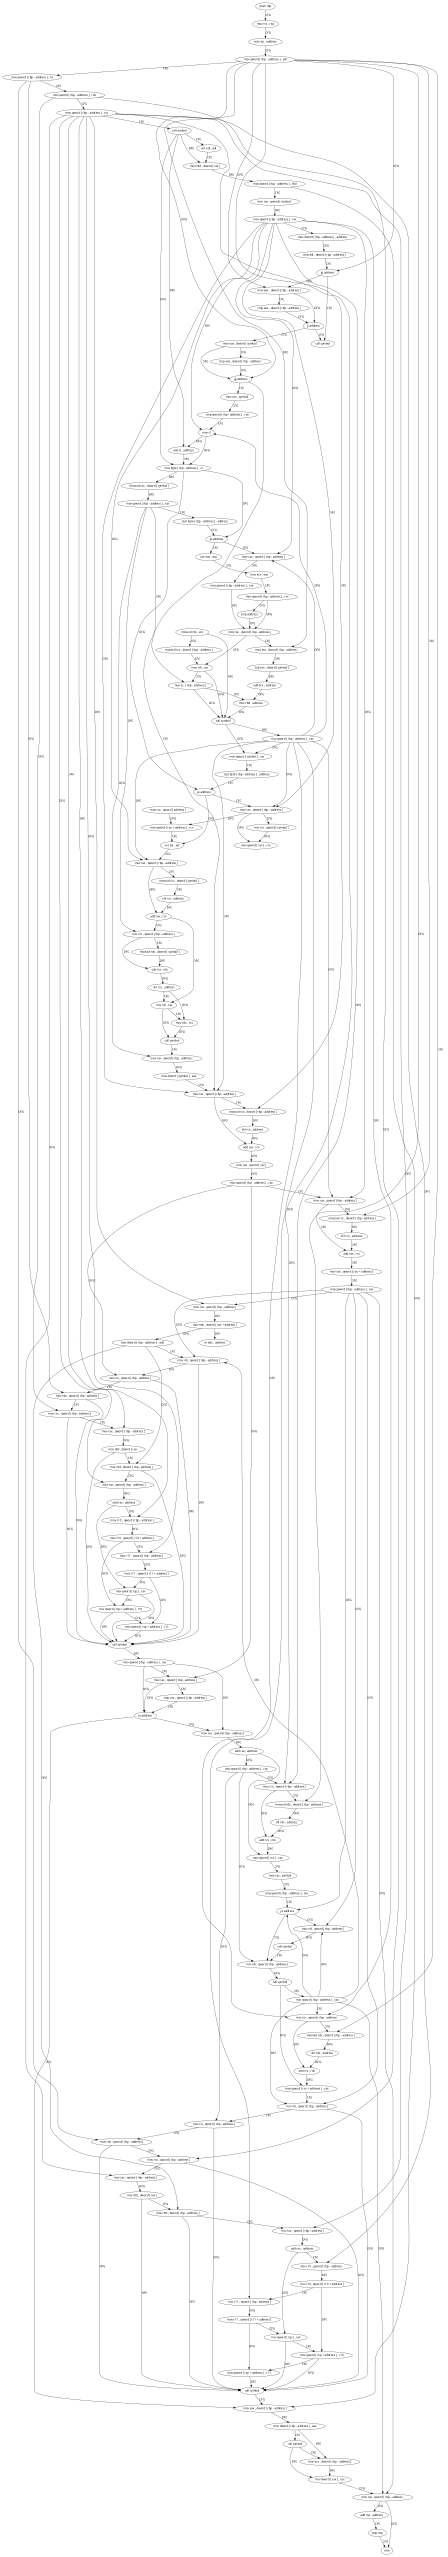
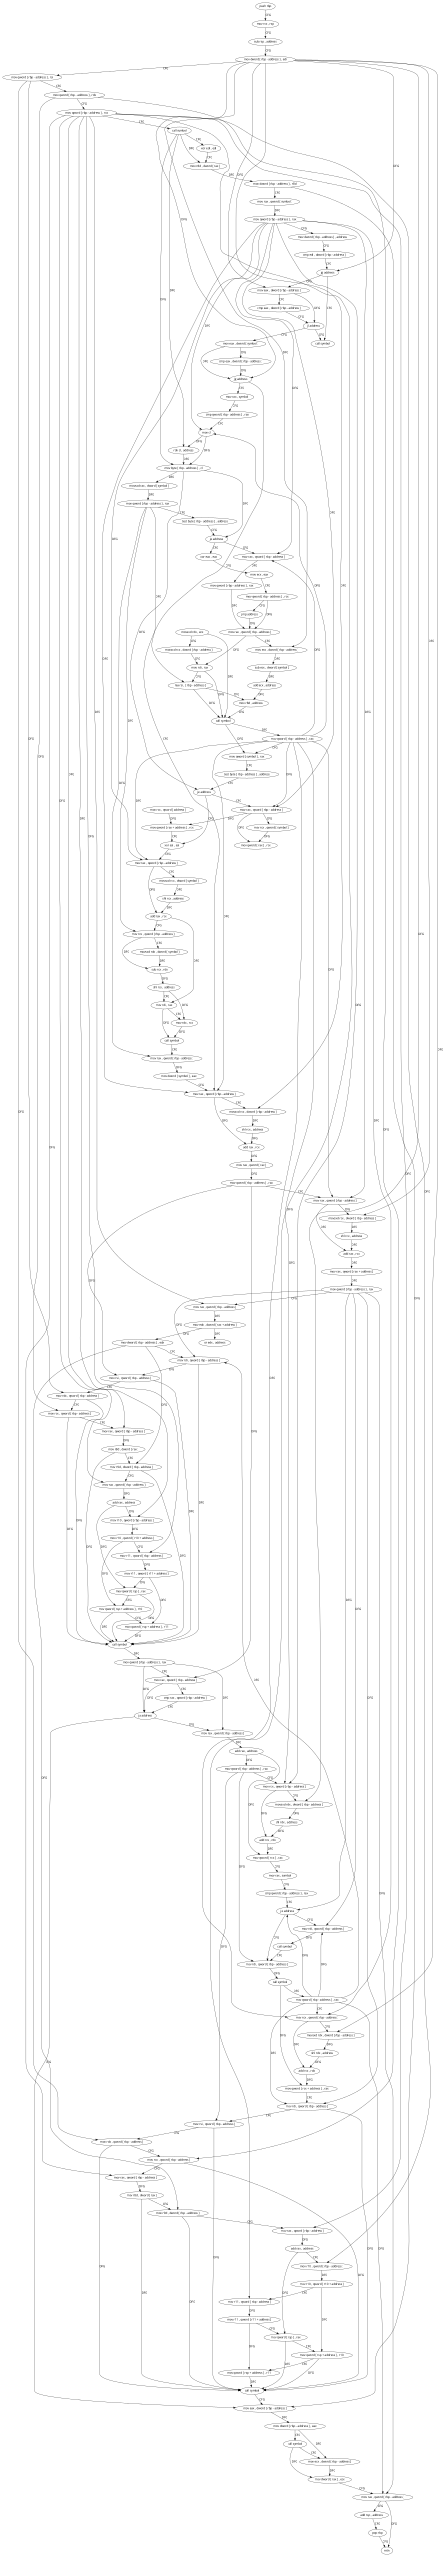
  digraph {
    fontname="Open Sans"
    node [fontname="Open Sans"]
    edge [fontname="Open Sans"]
    n1 [label="push rbp"]
    n2 [label="mov rcx , rsp"]
    n3 [label="sub rsp , address"]
    n4 [label="mov dword [ rbp - address ] , edi"]
    n5 [label="mov qword [ rbp - address ] , rsi"]
    n6 [label="jg address"]
    n7 [label="mov eax , dword [ rbp - address ]"]
    n8 [label="jg address"]
    n9 [label="movsxd rcx , dword [ rbp - address ]"]
    n10 [label="movsxd rcx , dword [ rbp - address ]"]
    n11 [label="movsxd rdx , dword [ rbp - address ]"]
    n12 [label="movsxd rdx , dword [ rbp - address ]"]
    n13 [label="mov ecx , dword [ rbp - address ]"]
    n14 [label="mov qword [ rbp - address ] , rdx"]
    n15 [label="mov rdx , qword [ rbp - address ]"]
    n16 [label="mov rdx , qword [ rbp - address ]"]
    n17 [label="call symbol"]
    n18 [label="cmp eax , dword [ rbp - address ]"]
    n19 [label="jl address"]
    n20 [label="mov rax , qword [ rbp - address ]"]
    n21 [label="mov rax , symbol"]
    n22 [label="shl rcx , address"]
    n23 [label="shl rcx , address"]
    n24 [label="shl rdx , address"]
    n25 [label="shl rdx , address"]
    n26 [label="sub ecx , dword [ symbol ]"]
    n27 [label="mov qword [ rbp - address ] , rcx"]
    n28 [label="mov rcx , qword [ rbp - address ]"]
    n29 [label="mov rcx , qword [ rbp - address ]"]
    n30 [label="call symbol"]
    n31 [label="call symbol"]
    n32 [label="call symbol"]
    n33 [label="mov rax , qword [ rbp - address ]"]
    n34 [label="mov rax , qword [ rbp - address ]"]
    n35 [label="mov rax , qword [ rbp - address ]"]
    n36 [label="mov r10 , qword [ rbp - address ]"]
    n37 [label="mov r11 , qword [ rbp - address ]"]
    n38 [label="mov rax , qword [ rbp - address ]"]
    n39 [label="mov rax , qword [ rbp - address ]"]
    n40 [label="mov r10 , qword [ rbp - address ]"]
    n41 [label="mov r11 , qword [ rbp - address ]"]
    n42 [label="xor edi , edi"]
    n43 [label="mov r8d , dword [ rax ]"]
-   n44 [label="and cl , address"]
+   n44 [label="rdx cl , address"]
    n45 [label="mov byte [ rbp - address ] , cl"]
    n46 [label="mov edx , dword [ rax + address ]"]
    n47 [label="mov r8d , dword [ rax ]"]
    n48 [label="add rax , address"]
    n49 [label="mov r10 , qword [ r10 + address ]"]
    n50 [label="mov r11 , qword [ r11 + address ]"]
    n51 [label="mov r8d , dword [ rax ]"]
    n52 [label="add rax , address"]
    n53 [label="mov r10 , qword [ r10 + address ]"]
    n54 [label="mov r11 , qword [ r11 + address ]"]
    n55 [label="mov dword [ rbp - address ] , r8d"]
    n56 [label="movsxd rax , dword [ symbol ]"]
    n57 [label="je address"]
    n58 [label="je address"]
    n59 [label="mov rax , qword [ symbol ]"]
    n60 [label="mov eax , dword [ rbp - address ]"]
    n61 [label="mov qword [ rbp - address ] , rax"]
    n62 [label="mov dword [ rbp - address ] , eax"]
    n63 [label="mov dword [ rbp - address ] , address"]
    n64 [label="mov rax , qword [ rbp - address ]"]
    n65 [label="mov cl"]
    n66 [label="mov rax , qword [ rbp - address ]"]
    n67 [label="mov rcx , qword [ rbp - address ]"]
    n68 [label="mov rcx , qword [ rbp - address ]"]
    n69 [label="mov rax , qword [ rbp - address ]"]
    n70 [label="mov rax , qword [ rbp - address ]"]
    n71 [label="cmp edi , dword [ rbp - address ]"]
    n72 [label="add rax , rcx"]
    n73 [label="add rax , rcx"]
    n74 [label="mov qword [ rbp - address ] , rax"]
    n75 [label="add rcx , rdx"]
    n76 [label="add rcx , rdx"]
    n77 [label="movsxd rcx , dword [ symbol ]"]
    n78 [label="add rax , rcx"]
    n79 [label="mov rcx , qword [ symbol ]"]
    n80 [label="mov qword [ rax ] , rcx"]
    n81 [label="mov qword [ rax + address ] , rcx"]
    n82 [label="mov eax , dword [ symbol ]"]
    n83 [label="cmp eax , dword [ rbp - address ]"]
    n84 [label="cmp qword [ rbp - address ] , rax"]
    n85 [label="mov rax , qword [ rax ]"]
    n86 [label="mov qword [ rbp - address ] , rax"]
    n87 [label="mov rsi , qword [ rbp - address ]"]
    n88 [label="mov rax , qword [ rbp - address ]"]
    n89 [label="ja address"]
    n90 [label="cmp rax , qword [ rbp - address ]"]
    n91 [label="mov rax , qword [ rax + address ]"]
    n92 [label="mov qword [ rbp - address ] , rax"]
    n93 [label="mov rdi , qword [ rbp - address ]"]
    n94 [label="mov rax , qword [ rbp - address ]"]
    n95 [label="je address"]
    n96 [label="mov rdi , qword [ rbp - address ]"]
    n97 [label="mov rdi , qword [ rbp - address ]"]
    n98 [label="add rsp , address"]
    n99 [label=retn]
    n100 [label="mov rdi , qword [ rbp - address ]"]
    n101 [label="call symbol"]
    n102 [label="mov rsi , qword [ rbp - address ]"]
    n103 [label="or edx , address"]
    n104 [label="mov dword [ rbp - address ] , edx"]
    n105 [label="mov r9d , dword [ rbp - address ]"]
    n106 [label="mov r9d , dword [ rbp - address ]"]
    n107 [label="mov qword [ rbp - address ] , rax"]
    n108 [label="mov qword [ rsp ] , rax"]
    n109 [label="mov qword [ rsp + address ] , r10"]
    n110 [label="mov qword [ rsp + address ] , r11"]
    n111 [label="mov rax , qword [ rbp - address ]"]
    n112 [label="add rax , address"]
    n113 [label="call symbol"]
    n114 [label="mov ecx , dword [ rbp - address ]"]
    n115 [label="mov qword [ rbp - address ] , rax"]
    n116 [label="mov qword [ rcx ] , rax"]
    n117 [label="mov qword [ rbp - address ] , rax"]
    n118 [label="xor eax , eax"]
    n119 [label="xor esi , esi"]
    n120 [label="test byte [ rbp - address ] , address"]
    n121 [label="mov rcx , qword [ rbp - address ]"]
    n122 [label="mov rax , qword [ rbp - address ]"]
    n123 [label="lea rsi , [ rbp - address ]"]
    n124 [label="movsxd rdx , dword [ symbol ]"]
    n125 [label="sub rcx , rdx"]
    n126 [label="mov dword [ symbol ] , eax"]
    n127 [label="call symbol"]
    n128 [label="mov r8d , address"]
    n129 [label="mov ecx , eax"]
    n130 [label="mov rax , qword [ rbp - address ]"]
    n131 [label="mov qword [ rbp - address ] , rcx"]
    n132 [label="mov dword [ rax ] , ecx"]
    n133 [label="pop rbp"]
    n134 [label="mov rax , symbol"]
    n135 [label="call symbol"]
    n136 [label="cmp qword [ rbp - address ] , rax"]
    n137 [label="mov qword [ rbp - address ] , rax"]
    n138 [label="mov qword [ rcx + address ] , rax"]
    n139 [label="mov rdi , rax"]
    n140 [label="jmp address"]
    n141 [label="mov qword [ rsp ] , rax"]
    n142 [label="mov qword [ rsp + address ] , r10"]
    n143 [label="mov qword [ rsp + address ] , r11"]
    n144 [label="shl rcx , address"]
    n145 [label="mov rdi , rax"]
    n146 [label="mov rdx , rcx"]
    n147 [label="call symbol"]
    n148 [label="shl rcx , address"]
    n149 [label="mov rcx , qword [ address ]"]
    n150 [label="add ecx , address"]
    n151 [label="movsxd rdx , ecx"]
    n152 [label="movsxd rcx , dword [ rbp - address ]"]
    n153 [label="mov qword [ rbp - address ] , rax"]
    n154 [label="mov qword [ symbol ] , rax"]
    n155 [label="test byte [ rbp - address ] , address"]
    n1 -> n2 [label=CFG]
    n2 -> n3 [label=CFG]
    n3 -> n4 [label=CFG]
    n4 -> n5 [label=CFG]
    n4 -> n6 [label=DFG]
    n4 -> n7 [label=DFG]
    n4 -> n8 [label=DFG]
    n4 -> n9 [label=DFG]
    n4 -> n10 [label=DFG]
    n4 -> n11 [label=DFG]
    n4 -> n12 [label=DFG]
    n4 -> n13 [label=DFG]
    n5 -> n14 [label=CFG]
    n5 -> n15 [label=DFG]
    n5 -> n16 [label=DFG]
    n6 -> n7 [label=CFG]
    n6 -> n17 [label=CFG]
    n7 -> n18 [label=CFG]
    n7 -> n19 [label=DFG]
    n8 -> n20 [label=CFG]
    n8 -> n21 [label=CFG]
    n9 -> n22 [label=DFG]
    n10 -> n23 [label=DFG]
    n11 -> n24 [label=DFG]
    n12 -> n25 [label=DFG]
    n13 -> n26 [label=DFG]
    n14 -> n27 [label=CFG]
    n14 -> n28 [label=DFG]
    n14 -> n29 [label=DFG]
    n15 -> n28 [label=CFG]
    n15 -> n30 [label=DFG]
    n16 -> n29 [label=CFG]
    n16 -> n31 [label=DFG]
    n18 -> n19 [label=CFG]
    n19 -> n17 [label=CFG]
    n19 -> n82 [label=CFG]
    n20 -> n9 [label=CFG]
    n20 -> n72 [label=DFG]
    n21 -> n84 [label=CFG]
    n22 -> n72 [label=DFG]
    n23 -> n73 [label=DFG]
    n24 -> n75 [label=DFG]
    n25 -> n76 [label=DFG]
    n26 -> n150 [label=DFG]
    n27 -> n32 [label=CFG]
    n27 -> n33 [label=DFG]
    n27 -> n34 [label=DFG]
    n27 -> n35 [label=DFG]
    n27 -> n36 [label=DFG]
    n27 -> n37 [label=DFG]
    n27 -> n38 [label=DFG]
    n27 -> n39 [label=DFG]
    n27 -> n40 [label=DFG]
    n27 -> n41 [label=DFG]
    n28 -> n30 [label=DFG]
    n28 -> n34 [label=CFG]
    n29 -> n31 [label=DFG]
    n29 -> n38 [label=CFG]
    n30 -> n107 [label=DFG]
    n31 -> n60 [label=CFG]
    n32 -> n42 [label=CFG]
    n32 -> n43 [label=DFG]
    n32 -> n44 [label=DFG]
    n32 -> n45 [label=DFG]
    n33 -> n46 [label=DFG]
    n34 -> n47 [label=DFG]
    n35 -> n48 [label=DFG]
    n36 -> n49 [label=DFG]
    n37 -> n50 [label=DFG]
    n38 -> n51 [label=DFG]
    n39 -> n52 [label=DFG]
    n40 -> n53 [label=DFG]
    n41 -> n54 [label=DFG]
    n42 -> n43 [label=CFG]
    n43 -> n55 [label=DFG]
    n44 -> n45 [label=DFG]
    n45 -> n56 [label=DFG]
    n45 -> n57 [label=DFG]
    n45 -> n58 [label=DFG]
    n46 -> n103 [label=DFG]
    n46 -> n104 [label=DFG]
    n47 -> n30 [label=DFG]
    n47 -> n105 [label=CFG]
    n48 -> n36 [label=CFG]
    n48 -> n108 [label=DFG]
    n49 -> n37 [label=CFG]
    n49 -> n109 [label=DFG]
    n50 -> n108 [label=CFG]
    n50 -> n110 [label=DFG]
    n51 -> n31 [label=DFG]
    n51 -> n106 [label=CFG]
    n52 -> n40 [label=CFG]
    n52 -> n141 [label=DFG]
    n53 -> n41 [label=CFG]
    n53 -> n142 [label=DFG]
    n54 -> n141 [label=CFG]
    n54 -> n143 [label=DFG]
    n55 -> n59 [label=CFG]
    n55 -> n60 [label=DFG]
    n56 -> n117 [label=DFG]
    n57 -> n66 [label=CFG]
    n57 -> n118 [label=CFG]
    n58 -> n70 [label=CFG]
    n58 -> n119 [label=CFG]
    n59 -> n61 [label=DFG]
    n60 -> n62 [label=DFG]
    n61 -> n20 [label=DFG]
    n61 -> n63 [label=CFG]
    n61 -> n64 [label=DFG]
    n61 -> n65 [label=DFG]
    n61 -> n66 [label=DFG]
    n61 -> n67 [label=DFG]
    n61 -> n68 [label=DFG]
    n61 -> n69 [label=DFG]
    n61 -> n70 [label=DFG]
    n62 -> n113 [label=CFG]
    n62 -> n114 [label=DFG]
    n63 -> n71 [label=CFG]
    n64 -> n10 [label=CFG]
    n64 -> n73 [label=DFG]
    n65 -> n44 [label=DFG]
    n65 -> n45 [label=DFG]
    n66 -> n74 [label=DFG]
    n67 -> n11 [label=CFG]
    n67 -> n75 [label=DFG]
    n68 -> n12 [label=CFG]
    n68 -> n76 [label=DFG]
    n69 -> n77 [label=CFG]
    n69 -> n78 [label=DFG]
    n70 -> n79 [label=CFG]
    n70 -> n80 [label=DFG]
    n70 -> n81 [label=DFG]
    n71 -> n6 [label=CFG]
    n72 -> n85 [label=DFG]
    n73 -> n91 [label=DFG]
    n74 -> n130 [label=DFG]
    n75 -> n116 [label=DFG]
    n76 -> n138 [label=DFG]
    n77 -> n144 [label=DFG]
    n78 -> n121 [label=CFG]
    n78 -> n145 [label=DFG]
    n79 -> n80 [label=DFG]
    n81 -> n119 [label=CFG]
    n82 -> n8 [label=DFG]
    n82 -> n83 [label=CFG]
    n83 -> n8 [label=CFG]
    n84 -> n65 [label=CFG]
    n85 -> n86 [label=DFG]
    n86 -> n64 [label=CFG]
    n86 -> n87 [label=DFG]
    n86 -> n88 [label=DFG]
    n87 -> n15 [label=CFG]
    n87 -> n30 [label=DFG]
    n88 -> n89 [label=DFG]
    n88 -> n90 [label=CFG]
    n89 -> n60 [label=CFG]
    n89 -> n111 [label=CFG]
    n90 -> n89 [label=CFG]
    n91 -> n92 [label=DFG]
    n92 -> n33 [label=CFG]
    n92 -> n93 [label=DFG]
    n92 -> n94 [label=DFG]
    n92 -> n95 [label=DFG]
    n92 -> n96 [label=DFG]
    n92 -> n97 [label=DFG]
    n93 -> n30 [label=DFG]
    n93 -> n87 [label=CFG]
    n94 -> n98 [label=CFG]
    n94 -> n99 [label=DFG]
    n95 -> n96 [label=CFG]
    n95 -> n100 [label=CFG]
    n96 -> n101 [label=DFG]
    n97 -> n31 [label=DFG]
    n97 -> n102 [label=CFG]
    n98 -> n133 [label=CFG]
    n100 -> n135 [label=DFG]
    n101 -> n100 [label=CFG]
    n102 -> n16 [label=CFG]
    n102 -> n31 [label=DFG]
    n104 -> n93 [label=CFG]
    n104 -> n105 [label=DFG]
    n104 -> n106 [label=DFG]
    n105 -> n30 [label=DFG]
    n105 -> n35 [label=CFG]
    n106 -> n31 [label=DFG]
    n106 -> n39 [label=CFG]
    n107 -> n88 [label=CFG]
    n107 -> n89 [label=DFG]
    n107 -> n111 [label=DFG]
    n108 -> n30 [label=DFG]
    n108 -> n109 [label=CFG]
    n109 -> n30 [label=DFG]
    n109 -> n110 [label=CFG]
    n110 -> n30 [label=DFG]
    n111 -> n112 [label=DFG]
    n112 -> n115 [label=DFG]
    n112 -> n116 [label=DFG]
    n113 -> n114 [label=CFG]
    n113 -> n132 [label=DFG]
    n114 -> n132 [label=DFG]
    n115 -> n67 [label=CFG]
    n115 -> n100 [label=DFG]
    n115 -> n102 [label=DFG]
    n116 -> n134 [label=CFG]
    n117 -> n120 [label=CFG]
    n117 -> n121 [label=DFG]
    n117 -> n122 [label=DFG]
    n117 -> n123 [label=DFG]
    n118 -> n129 [label=CFG]
    n119 -> n69 [label=CFG]
    n120 -> n57 [label=CFG]
    n121 -> n124 [label=CFG]
    n121 -> n125 [label=DFG]
    n122 -> n126 [label=DFG]
    n123 -> n127 [label=DFG]
    n123 -> n128 [label=CFG]
    n124 -> n125 [label=DFG]
    n125 -> n148 [label=DFG]
    n126 -> n20 [label=CFG]
    n127 -> n153 [label=DFG]
    n127 -> n154 [label=DFG]
    n128 -> n127 [label=CFG]
    n129 -> n131 [label=CFG]
    n130 -> n13 [label=CFG]
    n130 -> n139 [label=DFG]
    n131 -> n130 [label=DFG]
    n131 -> n140 [label=CFG]
    n132 -> n94 [label=CFG]
    n133 -> n99 [label=CFG]
    n134 -> n136 [label=CFG]
    n135 -> n137 [label=DFG]
    n135 -> n138 [label=DFG]
    n136 -> n95 [label=CFG]
    n137 -> n68 [label=CFG]
    n137 -> n93 [label=DFG]
    n137 -> n94 [label=DFG]
    n137 -> n95 [label=DFG]
    n137 -> n96 [label=DFG]
    n137 -> n97 [label=DFG]
    n138 -> n97 [label=CFG]
    n139 -> n123 [label=CFG]
    n139 -> n127 [label=DFG]
    n140 -> n130 [label=CFG]
    n141 -> n31 [label=DFG]
    n141 -> n142 [label=CFG]
    n142 -> n31 [label=DFG]
    n142 -> n143 [label=CFG]
    n143 -> n31 [label=DFG]
    n144 -> n78 [label=DFG]
    n145 -> n146 [label=CFG]
    n145 -> n147 [label=DFG]
    n146 -> n147 [label=DFG]
    n147 -> n122 [label=CFG]
    n148 -> n145 [label=CFG]
    n148 -> n146 [label=DFG]
    n149 -> n81 [label=DFG]
    n150 -> n128 [label=DFG]
    n151 -> n127 [label=DFG]
    n151 -> n152 [label=CFG]
    n152 -> n139 [label=CFG]
    n153 -> n20 [label=DFG]
    n153 -> n64 [label=DFG]
    n153 -> n65 [label=DFG]
    n153 -> n66 [label=DFG]
    n153 -> n67 [label=DFG]
    n153 -> n68 [label=DFG]
    n153 -> n69 [label=DFG]
    n153 -> n70 [label=DFG]
    n153 -> n154 [label=CFG]
    n154 -> n155 [label=CFG]
    n155 -> n58 [label=CFG]
  }
